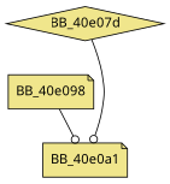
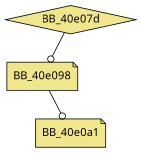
  digraph {
    fontname="Noto Sans"
    node [fillcolor=khaki fontname="Noto Sans" shape=note style=filled]
    edge [arrowhead=odot fontname="Noto Sans"]
    BB_40e07d [shape=diamond]
    BB_40e098
    BB_40e0a1
-   BB_40e07d -> BB_40e0a1
+   BB_40e07d -> BB_40e098
    BB_40e098 -> BB_40e0a1
  }
